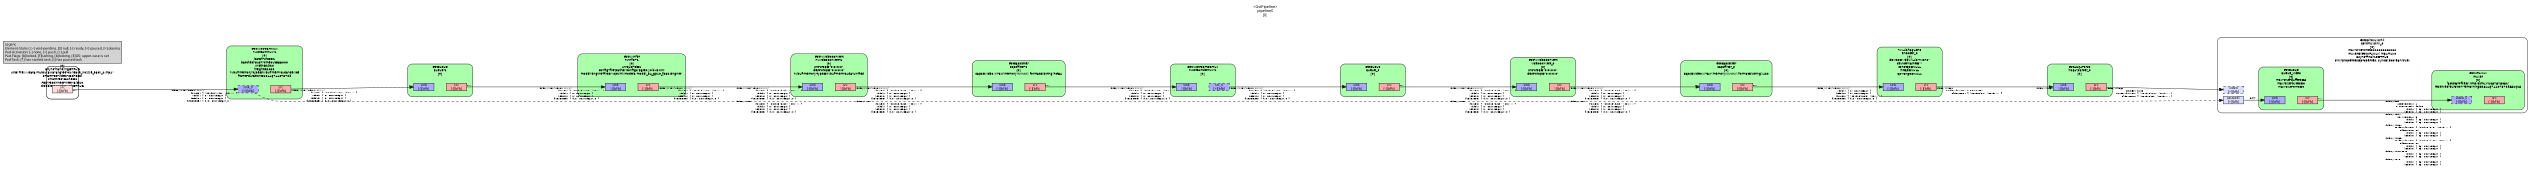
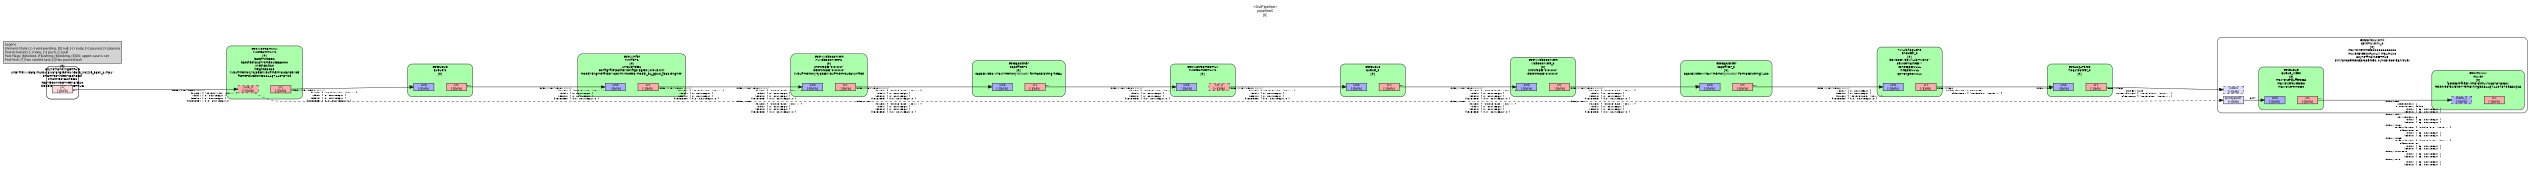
  digraph {
    fontname=sans
    fontsize=10
    label="<GstPipeline>\npipeline0\n[0]"
    labelloc=t
    nodesep=.1
    rankdir=LR
    ranksep=.2
    node [color=black fillcolor="#aaaaff" fontname=sans fontsize=9 margin="0.0,0.0" shape=box style="filled,solid"]
    edge [fontname=monospace fontsize=9 labelfontsize=6]
-   n1 [fillcolor="#ddddff" height=0.2 label="paused1\n[>][bfb]"]
+   n1 [fillcolor="#ddddff" height=0.2 label="proxypad1\n[>][bfb]"]
    n2 [fillcolor="#ddddff" height=0.2 label="video\n[>][bfb]" style="filled,dashed"]
    n3 [height=0.2 label="sink\n[-][bFb]"]
    n4 [fillcolor="#ffaaaa" height=0.2 label="src\n[-][bFb]"]
    n5 [height=0.2 label="video_0\n[-][bFb]" style="filled,dashed"]
    n6 [fillcolor="#ffaaaa" height=0.2 label="src\n[-][bFb]"]
    n7 [height=0.2 label="sink\n[-][bFb]"]
    n8 [fillcolor="#ffaaaa" height=0.2 label="src\n[-][bFb]"]
    n9 [height=0.2 label="sink\n[-][bFb]"]
    n10 [fillcolor="#ffaaaa" height=0.2 label="src\n[-][bFb]"]
    n11 [height=0.2 label="sink\n[-][bFb]"]
    n12 [fillcolor="#ffaaaa" height=0.2 label="src\n[-][bFb]"]
    n13 [height=0.2 label="sink\n[-][bFb]"]
    n14 [fillcolor="#ffaaaa" height=0.2 label="src\n[-][bFb]"]
    n15 [height=0.2 label="sink\n[-][bFb]"]
    n16 [fillcolor="#ffaaaa" height=0.2 label="src\n[-][bFb]"]
    n17 [height=0.2 label="sink\n[-][bFb]"]
-   n18 [height=0.2 label="src_0\n[>][bfb]" style="filled,dashed"]
+   n18 [fillcolor="#ffaaaa" height=0.2 label="src_0\n[>][bfb]" style="filled,dashed"]
    n19 [fillcolor="#ffaaaa" height=0.2 label="src\n[-][bFb]"]
    n20 [height=0.2 label="sink\n[-][bFb]"]
    n21 [height=0.2 label="sink\n[-][bFb]"]
    n22 [fillcolor="#ffaaaa" height=0.2 label="src\n[-][bFb]"]
    n23 [height=0.2 label="sink\n[-][bFb]"]
    n24 [fillcolor="#ffaaaa" height=0.2 label="src\n[-][bFb]"]
    n25 [height=0.2 label="sink\n[-][bFb]"]
    n26 [fillcolor="#ffaaaa" height=0.2 label="src\n[-][bFb]"]
    n27 [fillcolor="#ffdddd" height=0.2 label="src\n[-][bFb]"]
-   n28 [height=0.2 label="sink_0\n[>][bfb]" style="filled,dashed"]
+   n28 [fillcolor="#ffaaaa" height=0.2 label="sink_0\n[>][bfb]" style="filled,dashed"]
    n29 [fillcolor="#ffaaaa" height=0.2 label="src\n[-][bFb]"]
    n30 [label="Legend\lElement-States: [~] void-pending, [0] null, [-] ready, [=] paused, [>] playing\lPad-Activation: [-] none, [>] push, [<] pull\lPad-Flags: [b]locked, [f]lushing, [b]locking, [E]OS; upper-case is set\lPad-Task: [T] has started task, [t] has paused task\l" margin="0.05,0.05" style=filled color="" fillcolor=""]
    subgraph cluster_1 {
      color=black
      fillcolor="#ffffff"
      fontname="Bitstream Vera Sans"
      fontsize=8
      label="GstSplitMuxSink\nsplitmuxsink_0\n[0]\nmax-size-time=120000000000\nmuxer=(GstMP4Mux) mp4mux0\nasync-finalize=TRUE\nsink-properties=properties, sync=(boolean)true;"
      style="filled,rounded"
      subgraph cluster_2 {
        color=black
        fillcolor="#ffffff"
        fontname="Bitstream Vera Sans"
        fontsize=8
        label=""
        style=invis
        n1
        n2
      }
      subgraph cluster_3 {
        color=black
        fillcolor="#aaffaa"
        fontname="Bitstream Vera Sans"
        fontsize=8
        label="GstQueue\nqueue_video\n[0]\nmax-size-buffers=5\nmax-size-bytes=0\nmax-size-time=0"
        style="filled,rounded"
        subgraph cluster_4 {
          color=black
          fillcolor="#aaffaa"
          fontname="Bitstream Vera Sans"
          fontsize=8
          label=""
          style=invis
          n3
        }
        subgraph cluster_5 {
          color=black
          fillcolor="#aaffaa"
          fontname="Bitstream Vera Sans"
          fontsize=8
          label=""
          style=invis
          n4
        }
      }
      subgraph cluster_6 {
        color=black
        fillcolor="#aaffaa"
        fontname="Bitstream Vera Sans"
        fontsize=8
        label="GstMP4Mux\nmuxer\n[0]\nfaststart-file=\"/tmp/qtmux-1657575031\"\nreserved-duration-remaining=18446744073709551615"
        style="filled,rounded"
        subgraph cluster_7 {
          color=black
          fillcolor="#aaffaa"
          fontname="Bitstream Vera Sans"
          fontsize=8
          label=""
          style=invis
          n5
        }
        subgraph cluster_8 {
          color=black
          fillcolor="#aaffaa"
          fontname="Bitstream Vera Sans"
          fontsize=8
          label=""
          style=invis
          n6
        }
      }
    }
    subgraph cluster_9 {
      color=black
      fillcolor="#aaffaa"
      fontname="Bitstream Vera Sans"
      fontsize=8
      label="GstH264Parse\nh264-parser_0\n[0]"
      style="filled,rounded"
      subgraph cluster_10 {
        color=black
        fillcolor="#aaffaa"
        fontname="Bitstream Vera Sans"
        fontsize=8
        label=""
        style=invis
        n7
      }
      subgraph cluster_11 {
        color=black
        fillcolor="#aaffaa"
        fontname="Bitstream Vera Sans"
        fontsize=8
        label=""
        style=invis
        n8
      }
    }
    subgraph cluster_12 {
      color=black
      fillcolor="#aaffaa"
      fontname="Bitstream Vera Sans"
      fontsize=8
      label="nvv4l2h264enc\nencoder_0\n[0]\ndevice=\"/dev/v4l2-nvenc\"\ndevice-name=\"\"\nconstqp=NULL\ninitqp=NULL\nqp-range=NULL"
      style="filled,rounded"
      subgraph cluster_13 {
        color=black
        fillcolor="#aaffaa"
        fontname="Bitstream Vera Sans"
        fontsize=8
        label=""
        style=invis
        n9
      }
      subgraph cluster_14 {
        color=black
        fillcolor="#aaffaa"
        fontname="Bitstream Vera Sans"
        fontsize=8
        label=""
        style=invis
        n10
      }
    }
    subgraph cluster_15 {
      color=black
      fillcolor="#aaffaa"
      fontname="Bitstream Vera Sans"
      fontsize=8
      label="GstCapsFilter\ncapsfilter_0\n[0]\ncaps=video/x-raw(memory:NVMM), format=(string)I420"
      style="filled,rounded"
      subgraph cluster_16 {
        color=black
        fillcolor="#aaffaa"
        fontname="Bitstream Vera Sans"
        fontsize=8
        label=""
        style=invis
        n11
      }
      subgraph cluster_17 {
        color=black
        fillcolor="#aaffaa"
        fontname="Bitstream Vera Sans"
        fontsize=8
        label=""
        style=invis
        n12
      }
    }
    subgraph cluster_18 {
      color=black
      fillcolor="#aaffaa"
      fontname="Bitstream Vera Sans"
      fontsize=8
      label="Gstnvvideoconvert\nvideoconvert_0\n[0]\nsrc-crop=\"0:0:0:0\"\ndest-crop=\"0:0:0:0\""
      style="filled,rounded"
      subgraph cluster_19 {
        color=black
        fillcolor="#aaffaa"
        fontname="Bitstream Vera Sans"
        fontsize=8
        label=""
        style=invis
        n13
      }
      subgraph cluster_20 {
        color=black
        fillcolor="#aaffaa"
        fontname="Bitstream Vera Sans"
        fontsize=8
        label=""
        style=invis
        n14
      }
    }
    subgraph cluster_21 {
      color=black
      fillcolor="#aaffaa"
      fontname="Bitstream Vera Sans"
      fontsize=8
      label="GstQueue\nqueue_0\n[0]"
      style="filled,rounded"
      subgraph cluster_22 {
        color=black
        fillcolor="#aaffaa"
        fontname="Bitstream Vera Sans"
        fontsize=8
        label=""
        style=invis
        n15
      }
      subgraph cluster_23 {
        color=black
        fillcolor="#aaffaa"
        fontname="Bitstream Vera Sans"
        fontsize=8
        label=""
        style=invis
        n16
      }
    }
    subgraph cluster_24 {
      color=black
      fillcolor="#aaffaa"
      fontname="Bitstream Vera Sans"
      fontsize=8
      label="GstNvStreamDemux\nnvstreamdemux-1\n[0]"
      style="filled,rounded"
      subgraph cluster_25 {
        color=black
        fillcolor="#aaffaa"
        fontname="Bitstream Vera Sans"
        fontsize=8
        label=""
        style=invis
        n17
      }
      subgraph cluster_26 {
        color=black
        fillcolor="#aaffaa"
        fontname="Bitstream Vera Sans"
        fontsize=8
        label=""
        style=invis
        n18
      }
    }
    subgraph cluster_27 {
      color=black
      fillcolor="#aaffaa"
      fontname="Bitstream Vera Sans"
      fontsize=8
      label="GstCapsFilter\ncapsfilter-1\n[0]\ncaps=video/x-raw(memory:NVMM), format=(string)RGBA"
      style="filled,rounded"
      subgraph cluster_28 {
        color=black
        fillcolor="#aaffaa"
        fontname="Bitstream Vera Sans"
        fontsize=8
        label=""
        style=invis
        n19
      }
      subgraph cluster_29 {
        color=black
        fillcolor="#aaffaa"
        fontname="Bitstream Vera Sans"
        fontsize=8
        label=""
        style=invis
        n20
      }
    }
    subgraph cluster_30 {
      color=black
      fillcolor="#aaffaa"
      fontname="Bitstream Vera Sans"
      fontsize=8
      label="Gstnvvideoconvert\nnvvideoconvert-1\n[0]\nsrc-crop=\"0:0:0:0\"\ndest-crop=\"0:0:0:0\"\nnvbuf-memory-type=nvbuf-mem-cuda-unified"
      style="filled,rounded"
      subgraph cluster_31 {
        color=black
        fillcolor="#aaffaa"
        fontname="Bitstream Vera Sans"
        fontsize=8
        label=""
        style=invis
        n21
      }
      subgraph cluster_32 {
        color=black
        fillcolor="#aaffaa"
        fontname="Bitstream Vera Sans"
        fontsize=8
        label=""
        style=invis
        n22
      }
    }
    subgraph cluster_33 {
      color=black
      fillcolor="#aaffaa"
      fontname="Bitstream Vera Sans"
      fontsize=8
      label="GstNvInfer\nnvinfer-1\n[0]\nunique-id=1\nconfig-file-path=\"configs/pgies/yolov5.txt\"\nmodel-engine-file=\"/opt/ml/models/model_b4_gpu0_fp32.engine\""
      style="filled,rounded"
      subgraph cluster_34 {
        color=black
        fillcolor="#aaffaa"
        fontname="Bitstream Vera Sans"
        fontsize=8
        label=""
        style=invis
        n23
      }
      subgraph cluster_35 {
        color=black
        fillcolor="#aaffaa"
        fontname="Bitstream Vera Sans"
        fontsize=8
        label=""
        style=invis
        n24
      }
    }
    subgraph cluster_36 {
      color=black
      fillcolor="#aaffaa"
      fontname="Bitstream Vera Sans"
      fontsize=8
      label="GstQueue\nqueue-1\n[0]"
      style="filled,rounded"
      subgraph cluster_37 {
        color=black
        fillcolor="#aaffaa"
        fontname="Bitstream Vera Sans"
        fontsize=8
        label=""
        style=invis
        n25
      }
      subgraph cluster_38 {
        color=black
        fillcolor="#aaffaa"
        fontname="Bitstream Vera Sans"
        fontsize=8
        label=""
        style=invis
        n26
      }
    }
    subgraph cluster_39 {
      color=black
      fillcolor="#ffffff"
      fontname="Bitstream Vera Sans"
      fontsize=8
      label="GstBin\nsource-bin-00\n[0]"
      style="filled,rounded"
      subgraph cluster_40 {
        color=black
        fillcolor="#ffffff"
        fontname="Bitstream Vera Sans"
        fontsize=8
        label=""
        style=invis
        n27
      }
      subgraph cluster_41 {
        color=black
        fillcolor="#ffffff"
        fontname="Bitstream Vera Sans"
        fontsize=8
        label="GstDsNvUriSrcBin\nuri-decode-bin\n[0]\nasync-handling=TRUE\nuri=\"file:///data/mutsukawa-angled-01/leave_nozzle_back_1.mp4\"\nsmart-rec-video-cache=0\nsmart-rec-cache=0\nrtsp-reconnect-interval=10\ndisable-passthrough=TRUE"
        style="filled,rounded"
      }
    }
    subgraph cluster_42 {
      color=black
      fillcolor="#aaffaa"
      fontname="Bitstream Vera Sans"
      fontsize=8
      label="GstNvStreamMux\nnvstreammux-1\n[0]\nbatch-size=1\nbatched-push-timeout=33000\nwidth=1920\nheight=1080\nnvbuf-memory-type=nvbuf-mem-cuda-device\nframe-duration=18446744073709"
      style="filled,rounded"
      subgraph cluster_43 {
        color=black
        fillcolor="#aaffaa"
        fontname="Bitstream Vera Sans"
        fontsize=8
        label=""
        style=invis
        n28
      }
      subgraph cluster_44 {
        color=black
        fillcolor="#aaffaa"
        fontname="Bitstream Vera Sans"
        fontsize=8
        label=""
        style=invis
        n29
      }
    }
    n1 -> n3 [label=ANY]
    n3 -> n4 [style=invis]
    n4 -> n5 [headlabel="video/mpeg\l         mpegversion: 4\l        systemstream: false\l               width: [ 16, 2147483647 ]\l              height: [ 16, 2147483647 ]\lvideo/x-divx\l         divxversion: 5\l               width: [ 16, 2147483647 ]\l              height: [ 16, 2147483647 ]\lvideo/x-h264\l       stream-format: { (string)avc, (stri... }\l           alignment: au\l               width: [ 16, 2147483647 ]\l              height: [ 16, 2147483647 ]\lvideo/x-h265\l       stream-format: { (string)hvc1, (str... }\l           alignment: au\l               width: [ 16, 2147483647 ]\l              height: [ 16, 2147483647 ]\lvideo/x-mp4-part\l               width: [ 16, 2147483647 ]\l              height: [ 16, 2147483647 ]\lvideo/x-av1\l               width: [ 16, 2147483647 ]\l              height: [ 16, 2147483647 ]\l" label="                                                  " labelangle=0 labeldistance=10 taillabel=ANY]
    n5 -> n6 [style=invis]
    n7 -> n8 [style=invis]
    n8 -> n2 [headlabel=ANY label="                                                  " labelangle=0 labeldistance=10 taillabel="video/x-h264\l              parsed: true\l       stream-format: { (string)avc, (stri... }\l           alignment: { (string)au, (strin... }\l"]
    n9 -> n10 [style=invis]
    n10 -> n7 [headlabel="video/x-h264\l" label="                                                  " labelangle=0 labeldistance=10 taillabel="video/x-h264\l       stream-format: byte-stream\l           alignment: { (string)au, (strin... }\l"]
    n11 -> n12 [style=invis]
    n12 -> n9 [headlabel="video/x-raw(memory:NVMM)\l               width: [ 1, 2147483647 ]\l              height: [ 1, 2147483647 ]\l              format: { (string)I420, (str... }\l           framerate: [ 0/1, 2147483647/1 ]\l" label="                                                  " labelangle=0 labeldistance=10 taillabel=ANY]
    n13 -> n14 [style=invis]
    n14 -> n11 [headlabel=ANY label="                                                  " labelangle=0 labeldistance=10 taillabel="video/x-raw(memory:NVMM)\l              format: { (string)I420, (str... }\l               width: [ 1, 2147483647 ]\l              height: [ 1, 2147483647 ]\l           framerate: [ 0/1, 2147483647/1 ]\lvideo/x-raw\l              format: { (string)I420, (str... }\l               width: [ 1, 2147483647 ]\l              height: [ 1, 2147483647 ]\l           framerate: [ 0/1, 2147483647/1 ]\l"]
    n15 -> n16 [style=invis]
    n16 -> n13 [headlabel="video/x-raw(memory:NVMM)\l              format: { (string)I420, (str... }\l               width: [ 1, 2147483647 ]\l              height: [ 1, 2147483647 ]\l           framerate: [ 0/1, 2147483647/1 ]\lvideo/x-raw\l              format: { (string)I420, (str... }\l               width: [ 1, 2147483647 ]\l              height: [ 1, 2147483647 ]\l           framerate: [ 0/1, 2147483647/1 ]\l" label="                                                  " labelangle=0 labeldistance=10 taillabel=ANY]
    n17 -> n18 [style=invis]
    n18 -> n15 [headlabel=ANY label="                                                  " labelangle=0 labeldistance=10 taillabel="video/x-raw(memory:NVMM)\l              format: { (string)NV12, (str... }\l               width: [ 1, 2147483647 ]\l              height: [ 1, 2147483647 ]\l           framerate: [ 0/1, 2147483647/1 ]\l"]
    n19 -> n17 [headlabel="video/x-raw(memory:NVMM)\l              format: { (string)NV12, (str... }\l               width: [ 1, 2147483647 ]\l              height: [ 1, 2147483647 ]\l           framerate: [ 0/1, 2147483647/1 ]\l" label="                                                  " labelangle=0 labeldistance=10 taillabel=ANY]
    n20 -> n19 [style=invis]
    n21 -> n22 [style=invis]
    n22 -> n20 [headlabel=ANY label="                                                  " labelangle=0 labeldistance=10 taillabel="video/x-raw(memory:NVMM)\l              format: { (string)I420, (str... }\l               width: [ 1, 2147483647 ]\l              height: [ 1, 2147483647 ]\l           framerate: [ 0/1, 2147483647/1 ]\lvideo/x-raw\l              format: { (string)I420, (str... }\l               width: [ 1, 2147483647 ]\l              height: [ 1, 2147483647 ]\l           framerate: [ 0/1, 2147483647/1 ]\l"]
    n23 -> n24 [style=invis]
    n24 -> n21 [headlabel="video/x-raw(memory:NVMM)\l              format: { (string)I420, (str... }\l               width: [ 1, 2147483647 ]\l              height: [ 1, 2147483647 ]\l           framerate: [ 0/1, 2147483647/1 ]\lvideo/x-raw\l              format: { (string)I420, (str... }\l               width: [ 1, 2147483647 ]\l              height: [ 1, 2147483647 ]\l           framerate: [ 0/1, 2147483647/1 ]\l" label="                                                  " labelangle=0 labeldistance=10 taillabel="video/x-raw(memory:NVMM)\l              format: { (string)NV12, (str... }\l               width: [ 1, 2147483647 ]\l              height: [ 1, 2147483647 ]\l           framerate: [ 0/1, 2147483647/1 ]\l"]
    n25 -> n26 [style=invis]
    n26 -> n23 [headlabel="video/x-raw(memory:NVMM)\l              format: { (string)NV12, (str... }\l               width: [ 1, 2147483647 ]\l              height: [ 1, 2147483647 ]\l           framerate: [ 0/1, 2147483647/1 ]\l" label="                                                  " labelangle=0 labeldistance=10 taillabel=ANY]
    n27 -> n28 [headlabel="video/x-raw(memory:NVMM)\l              format: { (string)NV12, (str... }\l               width: [ 1, 2147483647 ]\l              height: [ 1, 2147483647 ]\l           framerate: [ 0/1, 2147483647/1 ]\l" label="                                                  " labelangle=0 labeldistance=10 taillabel=ANY]
    n28 -> n1 [minlen=0 style=dashed]
    n28 -> n29 [style=invis]
    n29 -> n25 [headlabel=ANY label="                                                  " labelangle=0 labeldistance=10 taillabel="video/x-raw(memory:NVMM)\l              format: { (string)NV12, (str... }\l               width: [ 1, 2147483647 ]\l              height: [ 1, 2147483647 ]\l           framerate: [ 0/1, 2147483647/1 ]\l"]
  }
